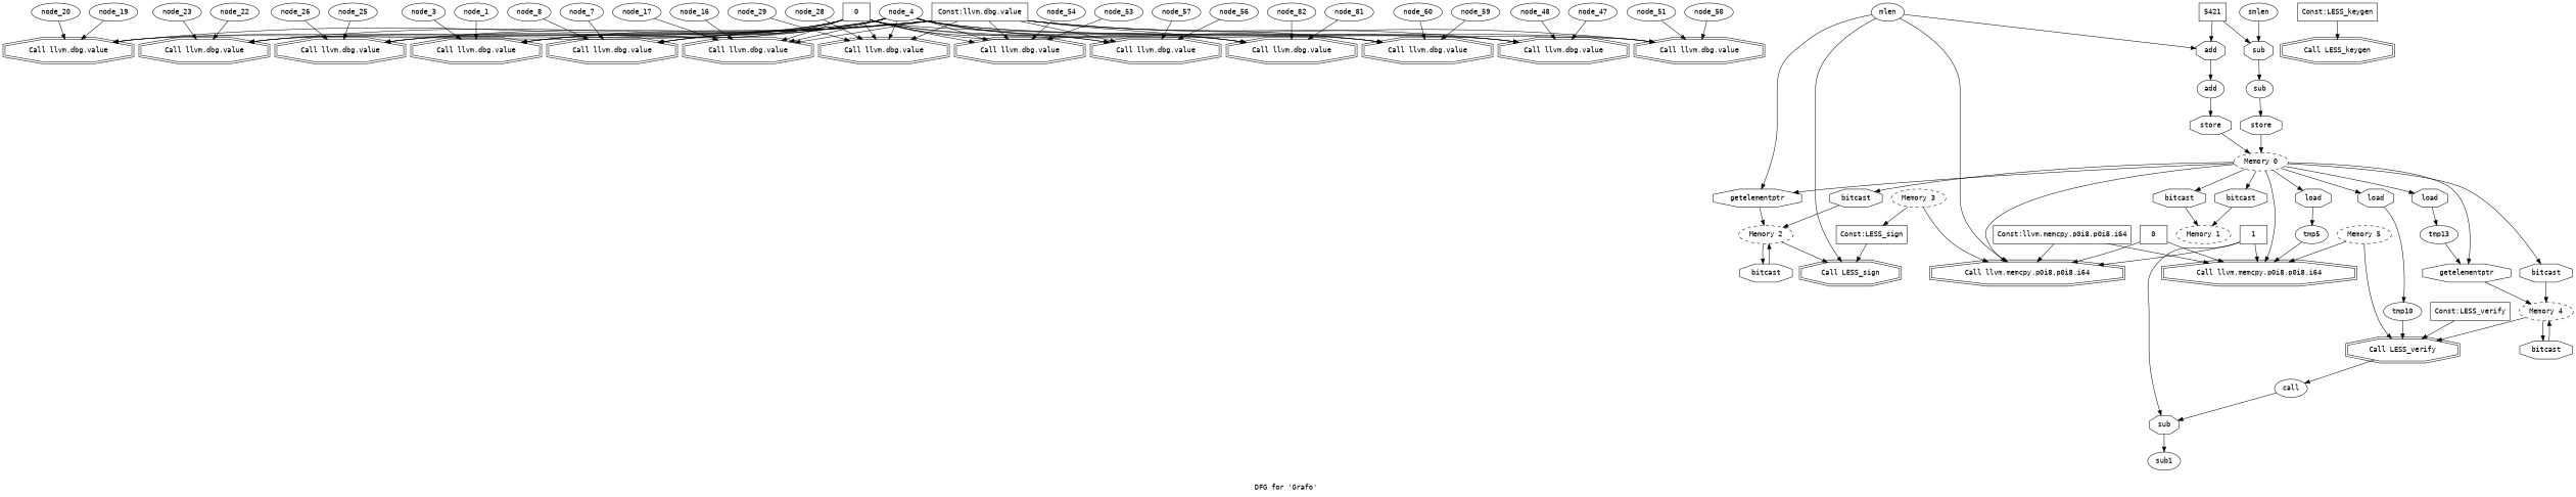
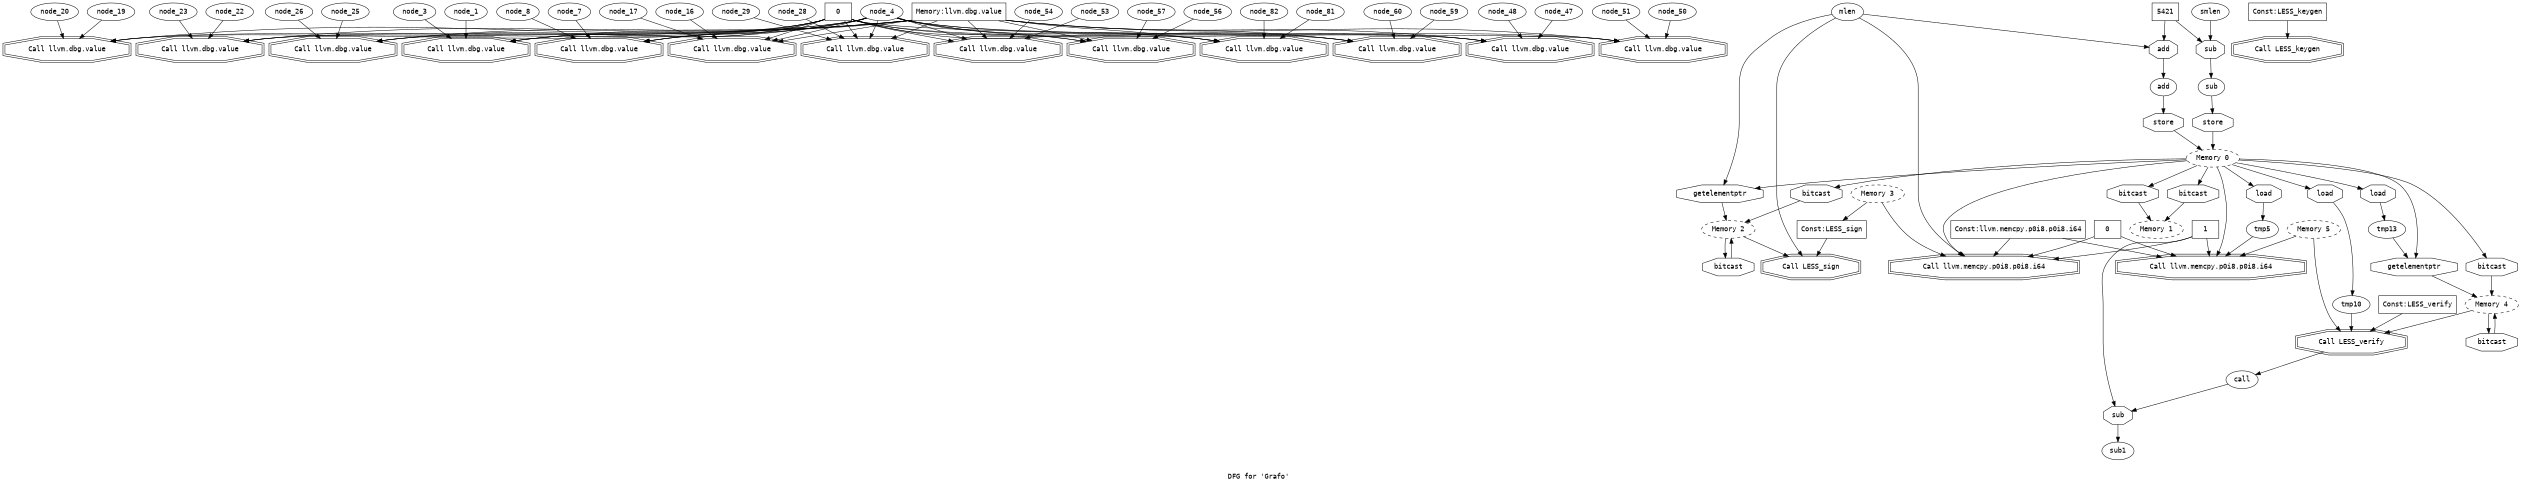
  digraph {
    fontname="DejaVu Sans Mono"
    label="DFG for 'Grafo' "
    node [fontname="DejaVu Sans Mono" shape=ellipse style=solid]
    edge [fontname="DejaVu Sans Mono"]
    n1 [label="Call llvm.dbg.value" shape=doubleoctagon]
    node_1
    n3 [label=0 shape=box]
    n4 [label="Call llvm.dbg.value" shape=doubleoctagon]
    n5 [label="Call llvm.dbg.value" shape=doubleoctagon]
    n6 [label="Call llvm.dbg.value" shape=doubleoctagon]
    n7 [label="Call llvm.dbg.value" shape=doubleoctagon]
    n8 [label="Call llvm.dbg.value" shape=doubleoctagon]
    n9 [label="Call llvm.dbg.value" shape=doubleoctagon]
    n10 [label="Call llvm.dbg.value" shape=doubleoctagon]
    n11 [label="Call llvm.dbg.value" shape=doubleoctagon]
    n12 [label="Call llvm.dbg.value" shape=doubleoctagon]
    n13 [label="Call llvm.dbg.value" shape=doubleoctagon]
    n14 [label="Call llvm.dbg.value" shape=doubleoctagon]
    n15 [label="Call llvm.dbg.value" shape=doubleoctagon]
    node_3
    node_4
-   n18 [label="Const:llvm.dbg.value" shape=box]
+   n18 [label="Memory:llvm.dbg.value" shape=box]
    node_7
    node_8
    n21 [label="Memory 1" style=dashed]
    n22 [label="Call LESS_keygen" shape=doubleoctagon]
    n23 [label=bitcast shape=octagon]
    n24 [label="Memory 0" style=dashed]
    n25 [label=bitcast shape=octagon]
    n26 [label="Call llvm.memcpy.p0i8.p0i8.i64" shape=doubleoctagon]
    n27 [label=bitcast shape=octagon]
    n28 [label=getelementptr shape=octagon]
    n29 [label=load shape=octagon]
    n30 [label="Call llvm.memcpy.p0i8.p0i8.i64" shape=doubleoctagon]
    n31 [label=bitcast shape=octagon]
    n32 [label=load shape=octagon]
    n33 [label=load shape=octagon]
    n34 [label=getelementptr shape=octagon]
    n35 [label="Memory 2" style=dashed]
    n36 [label=tmp5]
    n37 [label="Memory 4" style=dashed]
    n38 [label=tmp10]
    n39 [label=tmp13]
    n40 [label="Call LESS_sign" shape=doubleoctagon]
    n41 [label=bitcast shape=octagon]
    n42 [label="Call LESS_verify" shape=doubleoctagon]
    n43 [label=bitcast shape=octagon]
    n44 [label="Const:LESS_keygen" shape=box]
    node_16
    node_17
    node_19
    node_20
    node_22
    node_23
    node_25
    node_26
    node_28
    node_29
    n55 [label="Memory 3" style=dashed]
    n56 [label="Const:LESS_sign" shape=box]
    n57 [label=mlen]
    n58 [label=add shape=octagon]
    n59 [label=add]
    n60 [label=store shape=octagon]
    n61 [label=1 shape=box]
    n62 [label=sub shape=octagon]
    n63 [label=sub1]
    n64 [label=0 shape=box]
    n65 [label="Const:llvm.memcpy.p0i8.p0i8.i64" shape=box]
    n66 [label=5421 shape=box]
    n67 [label=sub shape=octagon]
    n68 [label=sub]
    n69 [label=store shape=octagon]
    node_47
    node_48
    node_50
    node_51
    node_53
    node_54
    node_56
    node_57
    node_59
    node_60
    n80 [label=smlen]
    n81 [label="Memory 5" style=dashed]
    n82 [label=call]
    n83 [label="Const:LESS_verify" shape=box]
    node_81
    node_82
    node_1 -> n1
    n3 -> n1
    n3 -> n4
    n3 -> n5
    n3 -> n6
    n3 -> n7
    n3 -> n8
    n3 -> n9
    n3 -> n10
    n3 -> n11
    n3 -> n12
    n3 -> n13
    n3 -> n14
    n3 -> n15
    node_3 -> n1
    node_4 -> n1
    node_4 -> n4
    node_4 -> n5
    node_4 -> n6
    node_4 -> n7
    node_4 -> n8
    node_4 -> n9
    node_4 -> n10
    node_4 -> n11
    node_4 -> n12
    node_4 -> n13
    node_4 -> n14
    node_4 -> n15
    n18 -> n1
    n18 -> n4
    n18 -> n5
    n18 -> n6
    n18 -> n7
    n18 -> n8
    n18 -> n9
    n18 -> n10
    n18 -> n11
    n18 -> n12
    n18 -> n13
    n18 -> n14
    n18 -> n15
    node_7 -> n4
    node_8 -> n4
    n23 -> n21
    n24 -> n23
    n24 -> n25
    n24 -> n26
    n24 -> n27
    n24 -> n28
    n24 -> n29
    n24 -> n30
    n24 -> n31
    n24 -> n32
    n24 -> n33
    n24 -> n34
    n25 -> n21
    n27 -> n35
    n28 -> n35
    n29 -> n36
    n31 -> n37
    n32 -> n38
    n33 -> n39
    n34 -> n37
    n35 -> n40
    n35 -> n41
    n36 -> n30
    n37 -> n42
    n37 -> n43
    n38 -> n42
    n39 -> n34
    n41 -> n35
    n42 -> n82
    n43 -> n37
    n44 -> n22
    node_16 -> n5
    node_17 -> n5
    node_19 -> n6
    node_20 -> n6
    node_22 -> n7
    node_23 -> n7
    node_25 -> n8
    node_26 -> n8
    node_28 -> n9
    node_29 -> n9
    n55 -> n26
    n55 -> n56
    n56 -> n40
    n57 -> n26
    n57 -> n28
    n57 -> n40
    n57 -> n58
    n58 -> n59
    n59 -> n60
    n60 -> n24
    n61 -> n26
    n61 -> n30
    n61 -> n62
    n62 -> n63
    n64 -> n26
    n64 -> n30
    n65 -> n26
    n65 -> n30
    n66 -> n58
    n66 -> n67
    n67 -> n68
    n68 -> n69
    n69 -> n24
    node_47 -> n10
    node_48 -> n10
    node_50 -> n11
    node_51 -> n11
    node_53 -> n12
    node_54 -> n12
    node_56 -> n13
    node_57 -> n13
    node_59 -> n14
    node_60 -> n14
    n80 -> n67
    n81 -> n30
    n81 -> n42
    n82 -> n62
    n83 -> n42
    node_81 -> n15
    node_82 -> n15
  }
